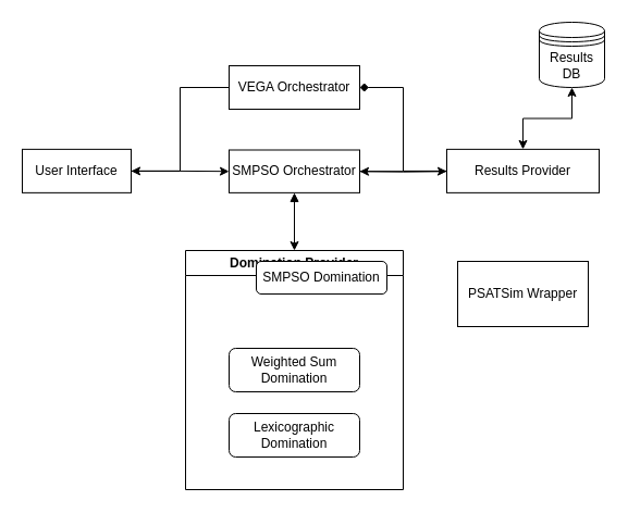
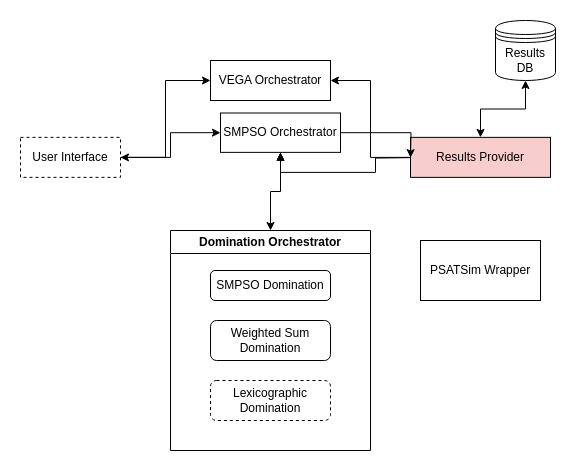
  <mxCell id="0" />
  <mxCell id="1" parent="0" />
- <mxCell id="2" style="edgeStyle=orthogonalEdgeStyle;rounded=0;orthogonalLoop=1;jettySize=auto;html=1;exitX=0;exitY=0.5;exitDx=0;exitDy=0;entryX=1;entryY=0.5;entryDx=0;entryDy=0;endArrow=diamond;" parent="1" source="3" target="15" edge="1"><mxGeometry relative="1" as="geometry" /></mxCell>
- <mxCell id="3" value="Results Provider" style="rounded=0;whiteSpace=wrap;html=1;" parent="1" vertex="1"><mxGeometry x="410" y="136.87" width="140" height="40" as="geometry" /></mxCell>
+ <mxCell id="2" style="edgeStyle=orthogonalEdgeStyle;rounded=0;orthogonalLoop=1;jettySize=auto;html=1;exitX=0;exitY=0.5;exitDx=0;exitDy=0;entryX=1;entryY=0.5;entryDx=0;entryDy=0;" parent="1" source="3" target="15" edge="1"><mxGeometry relative="1" as="geometry" /></mxCell>
+ <mxCell id="3" value="Results Provider" style="rounded=0;whiteSpace=wrap;html=1;fillColor=#f8cecc;" parent="1" vertex="1"><mxGeometry x="410" y="136.87" width="140" height="40" as="geometry" /></mxCell>
  <mxCell id="4" value="" style="edgeStyle=orthogonalEdgeStyle;rounded=0;orthogonalLoop=1;jettySize=auto;html=1;startArrow=classic;startFill=1;" parent="1" source="6" target="9" edge="1"><mxGeometry relative="1" as="geometry" /></mxCell>
- <mxCell id="5" style="edgeStyle=orthogonalEdgeStyle;rounded=0;orthogonalLoop=1;jettySize=auto;html=1;entryX=0;entryY=0.5;entryDx=0;entryDy=0;endArrow=none;" parent="1" source="6" target="15" edge="1"><mxGeometry relative="1" as="geometry" /></mxCell>
- <mxCell id="6" value="User Interface" style="rounded=0;whiteSpace=wrap;html=1;" parent="1" vertex="1"><mxGeometry x="20" y="136.87" width="100" height="40" as="geometry" /></mxCell>
+ <mxCell id="5" style="edgeStyle=orthogonalEdgeStyle;rounded=0;orthogonalLoop=1;jettySize=auto;html=1;entryX=0;entryY=0.5;entryDx=0;entryDy=0;" parent="1" source="6" target="15" edge="1"><mxGeometry relative="1" as="geometry" /></mxCell>
+ <mxCell id="6" value="User Interface" style="rounded=0;whiteSpace=wrap;html=1;dashed=1;" parent="1" vertex="1"><mxGeometry x="20" y="136.87" width="100" height="40" as="geometry" /></mxCell>
  <mxCell id="7" value="" style="edgeStyle=orthogonalEdgeStyle;rounded=0;orthogonalLoop=1;jettySize=auto;html=1;" parent="1" source="9" edge="1"><mxGeometry relative="1" as="geometry"><mxPoint x="410" y="157.125" as="targetPoint" /></mxGeometry></mxCell>
  <mxCell id="8" style="edgeStyle=orthogonalEdgeStyle;rounded=0;orthogonalLoop=1;jettySize=auto;html=1;entryX=0.5;entryY=0;entryDx=0;entryDy=0;startArrow=block;startFill=1;" parent="1" source="9" target="11" edge="1"><mxGeometry relative="1" as="geometry" /></mxCell>
- <mxCell id="9" value="SMPSO Orchestrator" style="rounded=0;whiteSpace=wrap;html=1;" parent="1" vertex="1"><mxGeometry x="210" y="137.5" width="120" height="39.37" as="geometry" /></mxCell>
+ <mxCell id="9" value="SMPSO Orchestrator" style="rounded=0;whiteSpace=wrap;html=1;" parent="1" vertex="1"><mxGeometry x="220" y="112.5" width="120" height="39.37" as="geometry" /></mxCell>
  <mxCell id="10" style="edgeStyle=orthogonalEdgeStyle;rounded=0;orthogonalLoop=1;jettySize=auto;html=1;" parent="1" target="9" edge="1"><mxGeometry relative="1" as="geometry"><mxPoint x="410" y="157.125" as="sourcePoint" /></mxGeometry></mxCell>
- <mxCell id="11" value="Domination Provider" style="swimlane;whiteSpace=wrap;html=1;" parent="1" vertex="1"><mxGeometry x="170" y="230" width="200" height="220" as="geometry" /></mxCell>
- <mxCell id="12" value="SMPSO Domination" style="rounded=1;whiteSpace=wrap;html=1;" parent="11" vertex="1"><mxGeometry x="65" y="10" width="120" height="30" as="geometry" /></mxCell>
+ <mxCell id="11" value="Domination Orchestrator" style="swimlane;whiteSpace=wrap;html=1;" parent="1" vertex="1"><mxGeometry x="170" y="230" width="200" height="220" as="geometry" /></mxCell>
+ <mxCell id="12" value="SMPSO Domination" style="rounded=1;whiteSpace=wrap;html=1;" parent="11" vertex="1"><mxGeometry x="40" y="40" width="120" height="30" as="geometry" /></mxCell>
  <mxCell id="13" value="Weighted Sum Domination" style="rounded=1;whiteSpace=wrap;html=1;" parent="11" vertex="1"><mxGeometry x="40" y="90" width="120" height="40" as="geometry" /></mxCell>
- <mxCell id="14" value="Lexicographic Domination" style="rounded=1;whiteSpace=wrap;html=1;" parent="11" vertex="1"><mxGeometry x="40" y="150" width="120" height="40" as="geometry" /></mxCell>
+ <mxCell id="14" value="Lexicographic Domination" style="rounded=1;whiteSpace=wrap;html=1;dashed=1;" parent="11" vertex="1"><mxGeometry x="40" y="150" width="120" height="40" as="geometry" /></mxCell>
  <mxCell id="15" value="VEGA Orchestrator" style="rounded=0;whiteSpace=wrap;html=1;" parent="1" vertex="1"><mxGeometry x="210" y="60" width="120" height="40" as="geometry" /></mxCell>
  <mxCell id="16" value="PSATSim Wrapper" style="rounded=0;whiteSpace=wrap;html=1;" vertex="1" parent="1"><mxGeometry x="420" y="240" width="120" height="60" as="geometry" /></mxCell>
  <mxCell id="17" value="" style="edgeStyle=orthogonalEdgeStyle;rounded=0;orthogonalLoop=1;jettySize=auto;html=1;startArrow=classic;startFill=1;" edge="1" parent="1" source="18" target="3"><mxGeometry relative="1" as="geometry" /></mxCell>
  <mxCell id="18" value="Results DB" style="shape=datastore;whiteSpace=wrap;html=1;" vertex="1" parent="1"><mxGeometry x="495" y="20" width="60" height="60" as="geometry" /></mxCell>
